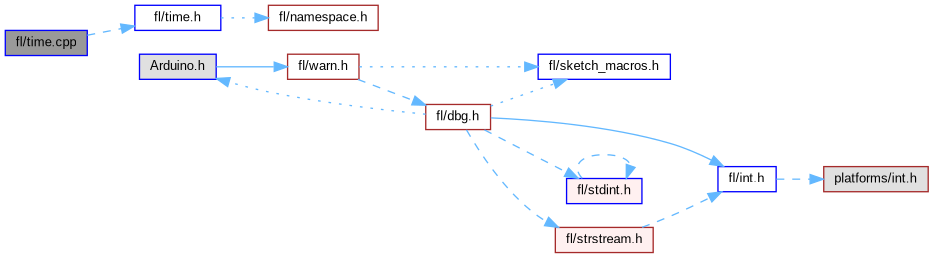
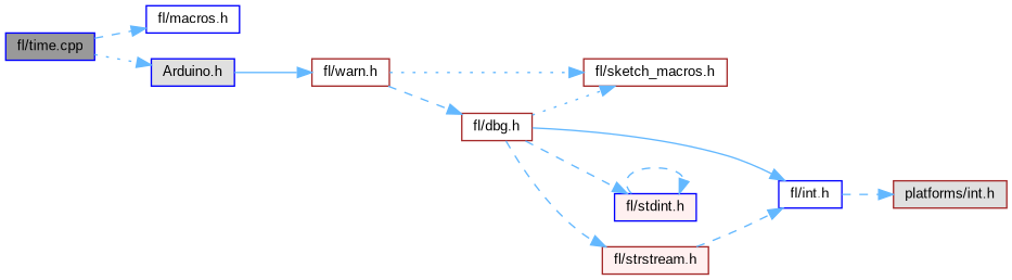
  digraph {
    fontname="Liberation Sans"
    rankdir=LR
    node [color=blue fillcolor=white fontname="Liberation Sans" fontsize=10 shape=box style=filled]
    edge [color=steelblue1 fontname="Liberation Sans" fontsize=10 labelfontname=Helvetica labelfontsize=10 style=dashed]
    n1 [fillcolor=grey60 fontcolor=black height=0.2 label="fl/time.cpp" width=0.4]
-   n2 [height=0.2 label="fl/time.h" width=0.4]
+   n2 [height=0.2 label="fl/macros.h" width=0.4]
    n3 [fillcolor="#E0E0E0" height=0.2 label="Arduino.h" width=0.4]
-   n4 [color=brown height=0.2 label="fl/namespace.h" width=0.4]
    n5 [color=brown height=0.2 label="fl/warn.h" width=0.4]
    n6 [color=brown height=0.2 label="fl/dbg.h" width=0.4]
-   n7 [height=0.2 label="fl/sketch_macros.h" width=0.4]
+   n7 [color=brown height=0.2 label="fl/sketch_macros.h" width=0.4]
    n8 [height=0.2 label="fl/int.h" width=0.4]
    n9 [color=brown fillcolor="#E0E0E0" height=0.2 label="platforms/int.h" width=0.4]
    n10 [fillcolor="#FFF0F0" height=0.2 label="fl/stdint.h" width=0.4]
    n11 [color=brown fillcolor="#FFF0F0" height=0.2 label="fl/strstream.h" width=0.4]
    n1 -> n2
-   n6 -> n3 [style=dotted]
-   n2 -> n4 [style=dotted]
+   n1 -> n3 [style=dotted]
    n3 -> n5 [style=solid]
    n5 -> n6
    n5 -> n7 [style=dotted]
    n6 -> n7 [style=dotted]
    n6 -> n8 [style=solid]
    n6 -> n10
    n6 -> n11
    n8 -> n9
    n10 -> n10
    n11 -> n8
  }
